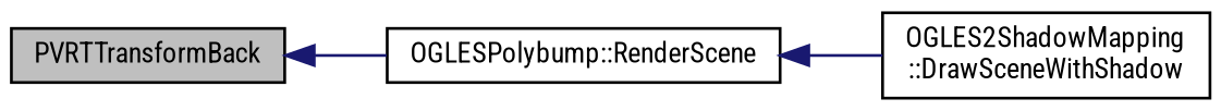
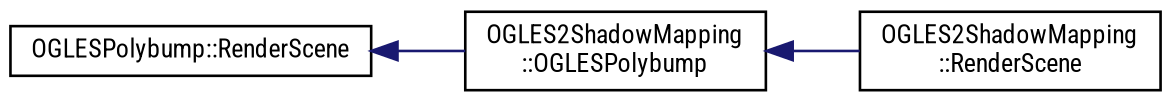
  digraph {
    fontname="Roboto Condensed"
    rankdir=LR
    node [color=black fillcolor=white fontname="Roboto Condensed" fontsize=10 shape=record style=filled]
    edge [color=midnightblue dir=back fontname="Roboto Condensed" fontsize=10 labelfontname=Helvetica labelfontsize=10 style=solid]
-   n1 [fillcolor=grey75 fontcolor=black height=0.2 label=PVRTTransformBack width=0.4]
    n2 [height=0.2 label="OGLESPolybump::RenderScene" width=0.4]
-   n3 [height=0.2 label="OGLES2ShadowMapping\l::DrawSceneWithShadow" width=0.4]
-   n1 -> n2
+   n3 [height=0.2 label="OGLES2ShadowMapping\l::OGLESPolybump" width=0.4]
+   n4 [height=0.2 label="OGLES2ShadowMapping\l::RenderScene" width=0.4]
    n2 -> n3
+   n3 -> n4
  }
